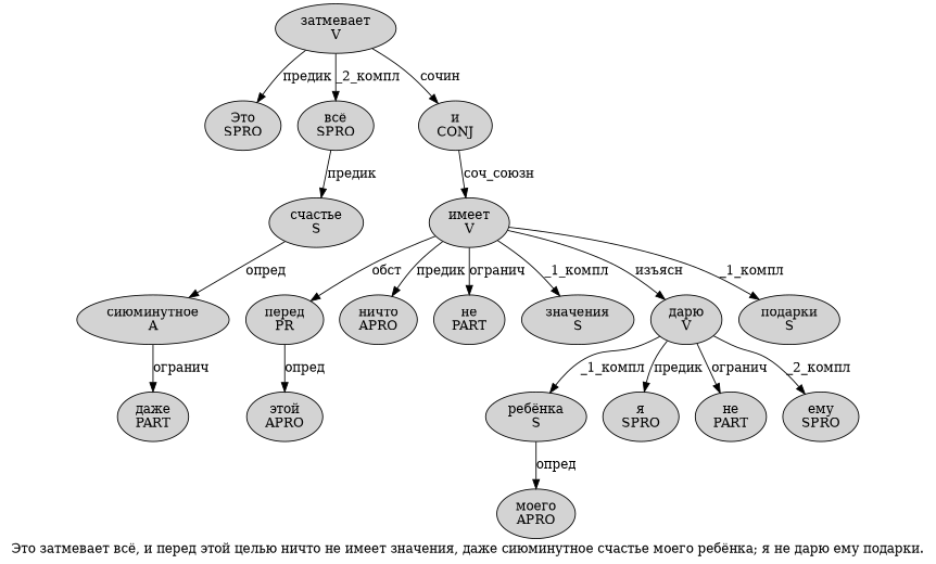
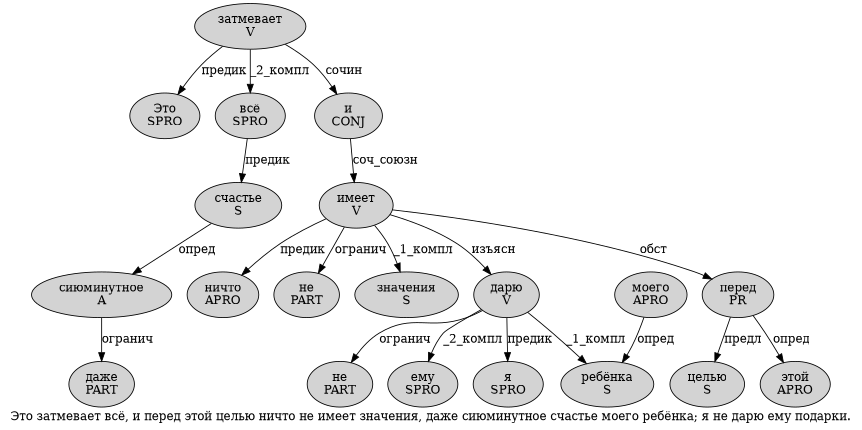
  digraph {
    label="Это затмевает всё, и перед этой целью ничто не имеет значения, даже сиюминутное счастье моего ребёнка; я не дарю ему подарки."
    node [fillcolor=lightgray penwidth=1 shape=ellipse style=filled]
    n1 [label="Это\nSPRO"]
    n2 [label="затмевает\nV"]
    n3 [label="всё\nSPRO"]
    n4 [label="и\nCONJ"]
    n5 [label="счастье\nS"]
    n6 [label="имеет\nV"]
    n7 [label="перед\nPR"]
    n8 [label="ничто\nAPRO"]
    n9 [label="не\nPART"]
    n10 [label="значения\nS"]
    n11 [label="дарю\nV"]
-   n12 [label="подарки\nS"]
+   n13 [label="целью\nS"]
    n14 [label="этой\nAPRO"]
    n15 [label="сиюминутное\nA"]
    n16 [label="ребёнка\nS"]
    n17 [label="я\nSPRO"]
    n18 [label="не\nPART"]
    n19 [label="ему\nSPRO"]
    n20 [label="даже\nPART"]
    n21 [label="моего\nAPRO"]
    n2 -> n1 [label="предик"]
    n2 -> n3 [label="_2_компл"]
    n2 -> n4 [label="сочин"]
    n3 -> n5 [label="предик"]
    n4 -> n6 [label="соч_союзн"]
    n5 -> n15 [label="опред"]
    n6 -> n7 [label="обст"]
    n6 -> n8 [label="предик"]
    n6 -> n9 [label="огранич"]
    n6 -> n10 [label="_1_компл"]
    n6 -> n11 [label="изъясн"]
-   n6 -> n12 [label="_1_компл"]
+   n7 -> n13 [label="предл"]
    n7 -> n14 [label="опред"]
    n11 -> n16 [label="_1_компл"]
    n11 -> n17 [label="предик"]
    n11 -> n18 [label="огранич"]
    n11 -> n19 [label="_2_компл"]
    n15 -> n20 [label="огранич"]
-   n16 -> n21 [label="опред"]
+   n21 -> n16 [label="опред"]
  }
